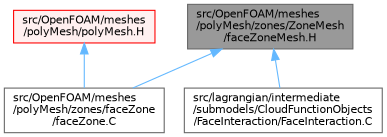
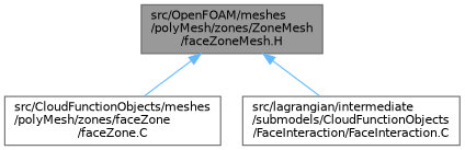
  digraph {
    node [color=grey40 fillcolor=white fontname=Helvetica fontsize=10 shape=box style=filled]
    edge [color=steelblue1 dir=back fontname=Helvetica fontsize=10 labelfontname=Helvetica labelfontsize=10 style=solid]
    n1 [color=gray40 fillcolor=grey60 fontcolor=black height=0.2 label="src/OpenFOAM/meshes\l/polyMesh/zones/ZoneMesh\l/faceZoneMesh.H" width=0.4]
-   n2 [height=0.2 label="src/OpenFOAM/meshes\l/polyMesh/zones/faceZone\l/faceZone.C" width=0.4]
+   n2 [height=0.2 label="src/CloudFunctionObjects/meshes\l/polyMesh/zones/faceZone\l/faceZone.C" width=0.4]
    n3 [height=0.2 label="src/lagrangian/intermediate\l/submodels/CloudFunctionObjects\l/FaceInteraction/FaceInteraction.C" width=0.4]
-   n4 [color=red fillcolor="#FFF0F0" height=0.2 label="src/OpenFOAM/meshes\l/polyMesh/polyMesh.H" width=0.4]
    n1 -> n2
    n1 -> n3
-   n4 -> n2
  }
